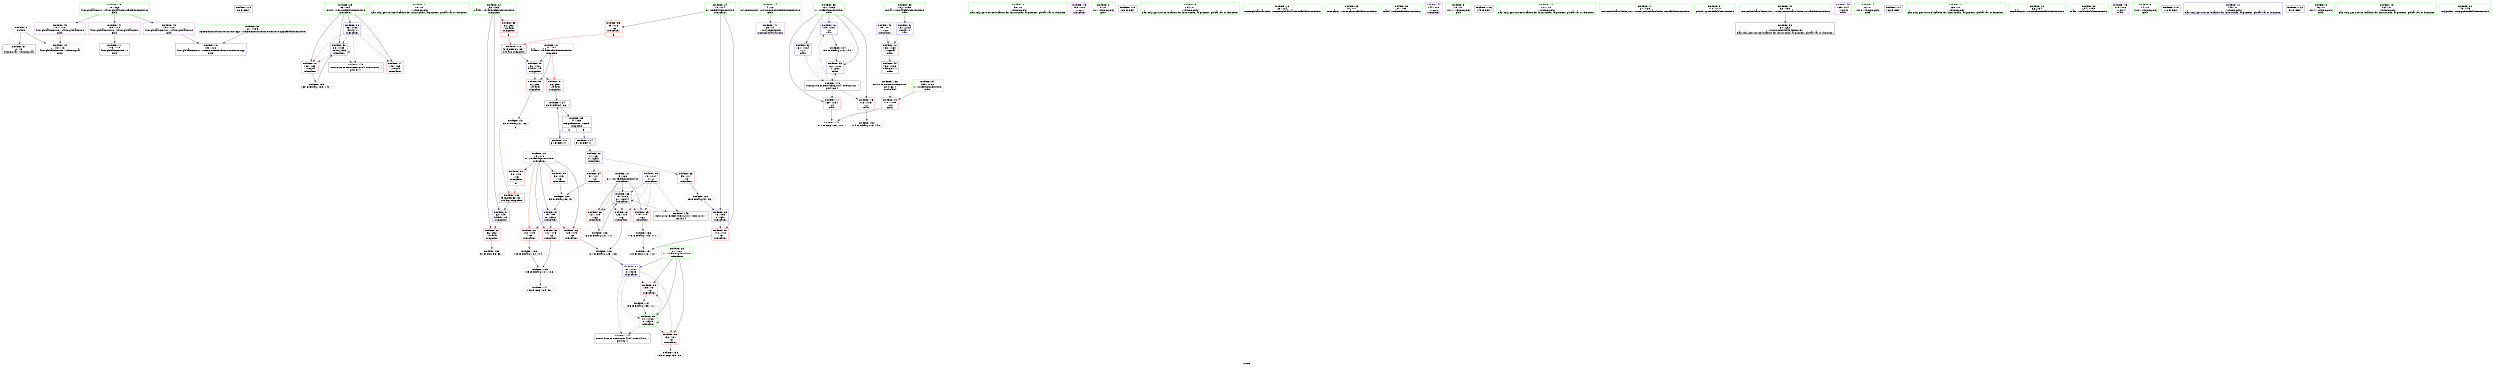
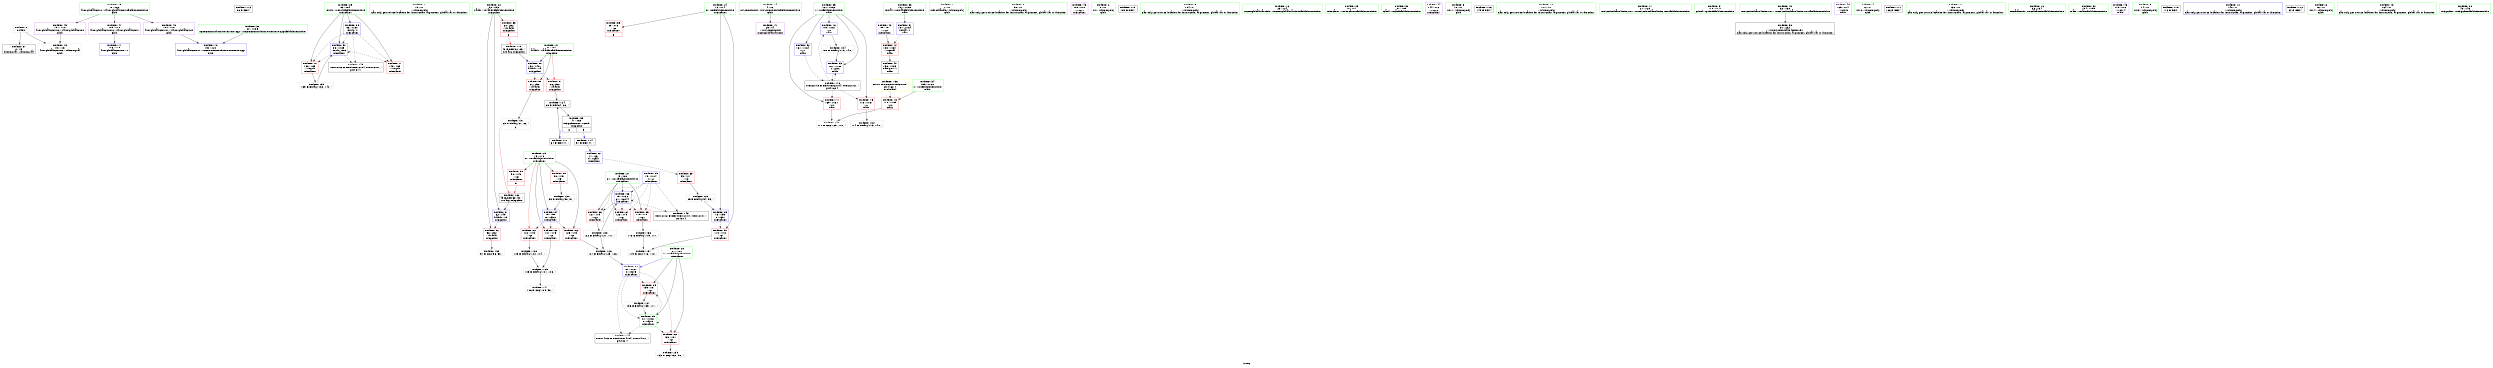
  digraph {
    label=SVFG
    node [color=green shape=record]
    edge [style=solid]
    n1 [color=grey label="{NodeID: 0\nNullPtr}"]
    n2 [color=black label="{NodeID: 37\n2\<--3\ndummyVal\<--dummyVal\n}"]
    n3 [color=blue label="{NodeID: 79\n191\<--3\nllvm.global_ctors_2\<--dummyVal\nGlob }" style=dotted]
    n4 [color=black label="{NodeID: 173\n86 = PHI()\n}"]
    n5 [color=blue label="{NodeID: 90\n83\<--139\nresult\<--inc\n_Z5scasev\n}"]
    n6 [color=red label="{NodeID: 70\n138\<--83\n\<--result\n_Z5scasev\n}"]
    n7 [color=red label="{NodeID: 71\n143\<--83\n\<--result\n_Z5scasev\n}"]
    n8 [color=black label="{NodeID: 145\nMR_16V_2 = PHI(MR_16V_4, MR_16V_1, )\npts\{84 \}\n}"]
    n9 [color=grey label="{NodeID: 135\n139 = Binary(138, 140, )\n}"]
    n10 [label="{NodeID: 7\n19\<--1\n\<--dummyObj\nCan only get source location for instruction, argument, global var or function.}"]
    n11 [color=black label="{NodeID: 180\n49 = PHI(63, 90, )\n1st arg _Z3gcdxx }"]
    n12 [color=blue label="{NodeID: 81\n52\<--49\nb.addr\<--b\n_Z3gcdxx\n}"]
    n13 [color=red label="{NodeID: 52\n56\<--52\n\<--b.addr\n_Z3gcdxx\n}"]
    n14 [color=grey label="{NodeID: 138\n57 = cmp(56, 58, )\n}"]
    n15 [color=red label="{NodeID: 53\n60\<--52\n\<--b.addr\n_Z3gcdxx\n|{<s0>3}}"]
    n16 [color=black label="{NodeID: 179\n48 = PHI(60, 89, )\n0th arg _Z3gcdxx }"]
    n17 [label="{NodeID: 14\n4\<--6\n_ZStL8__ioinit\<--_ZStL8__ioinit_field_insensitive\nGlob }"]
    n18 [color=purple label="{NodeID: 41\n29\<--4\n\<--_ZStL8__ioinit\n__cxx_global_var_init\n}"]
    n19 [label="{NodeID: 21\n50\<--51\na.addr\<--a.addr_field_insensitive\n_Z3gcdxx\n}"]
    n20 [color=red label="{NodeID: 50\n61\<--50\n\<--a.addr\n_Z3gcdxx\n}"]
    n21 [color=red label="{NodeID: 51\n66\<--50\n\<--a.addr\n_Z3gcdxx\n}"]
    n22 [color=blue label="{NodeID: 80\n50\<--48\na.addr\<--a\n_Z3gcdxx\n}"]
    n23 [color=grey label="{NodeID: 131\n63 = Binary(61, 62, )\n|{<s0>3}}"]
    n24 [color=black label="{NodeID: 124\n68 = PHI(64, 66, )\n}"]
    n25 [color=black label="{NodeID: 39\n47\<--68\n_Z3gcdxx_ret\<--cond\n_Z3gcdxx\n|{<s0>3|<s1>5}}"]
    n26 [label="{NodeID: 28\n81\<--82\nx\<--x_field_insensitive\n_Z5scasev\n}"]
    n27 [color=red label="{NodeID: 68\n132\<--81\n\<--x\n_Z5scasev\n}"]
    n28 [color=red label="{NodeID: 69\n135\<--81\n\<--x\n_Z5scasev\n}"]
    n29 [color=blue label="{NodeID: 87\n81\<--127\nx\<--div5\n_Z5scasev\n}"]
    n30 [label="{NodeID: 89\n81\<--136\nx\<--div9\n_Z5scasev\n}"]
    n31 [color=grey label="{NodeID: 139\n133 = cmp(132, 58, )\n}"]
    n32 [color=grey label="{NodeID: 127\n136 = Binary(135, 117, )\n}"]
    n33 [color=black label="{NodeID: 144\nMR_14V_2 = PHI(MR_14V_4, MR_14V_1, )\npts\{82 \}\n}"]
    n34 [label="{NodeID: 35\n161\<--162\nz\<--z_field_insensitive\nmain\n}"]
    n35 [color=red label="{NodeID: 74\n169\<--161\n\<--z\nmain\n}"]
    n36 [color=red label="{NodeID: 75\n173\<--161\n\<--z\nmain\n}"]
    n37 [color=blue label="{NodeID: 76\n179\<--161\n\<--z\nmain\n}"]
    n38 [color=blue label="{NodeID: 92\n161\<--164\nz\<--\nmain\n}"]
    n39 [color=blue label="{NodeID: 93\n161\<--180\nz\<--inc\nmain\n}"]
    n40 [color=grey label="{NodeID: 140\n171 = cmp(169, 170, )\n}"]
    n41 [color=grey label="{NodeID: 132\n174 = Binary(173, 140, )\n}"]
    n42 [color=grey label="{NodeID: 134\n180 = Binary(179, 140, )\n}"]
    n43 [color=black label="{NodeID: 146\nMR_22V_3 = PHI(MR_22V_4, MR_22V_2, )\npts\{162 \}\n}"]
    n44 [color=grey label="{NodeID: 125\n95 = Binary(94, 93, )\n}"]
    n45 [color=blue label="{NodeID: 83\n73\<--95\nP\<--div\n_Z5scasev\n}"]
    n46 [color=red label="{NodeID: 57\n118\<--73\n\<--P\n_Z5scasev\n}"]
    n47 [color=grey label="{NodeID: 137\n119 = cmp(116, 118, )\n}"]
    n48 [color=purple label="{NodeID: 42\n85\<--8\n\<--.str\n_Z5scasev\n}"]
    n49 [color=red label="{NodeID: 72\n183\<--157\n\<--retval\nmain\n}"]
    n50 [color=purple label="{NodeID: 49\n191\<--18\nllvm.global_ctors_2\<--llvm.global_ctors\nGlob }"]
    n51 [color=red label="{NodeID: 63\n93\<--77\n\<--d\n_Z5scasev\n}"]
    n52 [color=blue label="{NodeID: 77\n189\<--19\nllvm.global_ctors_0\<--\nGlob }"]
    n53 [color=blue label="{NodeID: 84\n75\<--99\nQ\<--div2\n_Z5scasev\n}"]
    n54 [color=red label="{NodeID: 60\n101\<--75\n\<--Q\n_Z5scasev\n}"]
    n55 [color=red label="{NodeID: 61\n102\<--75\n\<--Q\n_Z5scasev\n}"]
    n56 [color=red label="{NodeID: 62\n125\<--75\n\<--Q\n_Z5scasev\n}"]
    n57 [color=grey label="{NodeID: 129\n105 = Binary(101, 103, )\n}"]
    n58 [color=grey label="{NodeID: 128\n103 = Binary(102, 104, )\n}"]
    n59 [color=grey label="{NodeID: 126\n127 = Binary(125, 126, )\n}"]
    n60 [color=grey label="{NodeID: 141\n106 = cmp(105, 58, )\n}"]
+   n61 [label="{NodeID: 1\n7\<--1\n__dso_handle\<--dummyObj\nGlob }"]
    n62 [color=black label="{NodeID: 174\n91 = PHI(47, )\n}"]
    n63 [color=blue label="{NodeID: 82\n77\<--91\nd\<--call1\n_Z5scasev\n}"]
-   n64 [color=red label="{NodeID: 64\n97\<--77\n\<--d\n_Z5scasev\n}"]
    n65 [color=grey label="{NodeID: 130\n99 = Binary(98, 97, )\n}"]
    n66 [color=blue label="{NodeID: 91\n157\<--164\nretval\<--\nmain\n}"]
    n67 [color=black label="{NodeID: 40\n156\<--183\nmain_ret\<--\nmain\n}"]
    n68 [label="{NodeID: 8\n58\<--1\n\<--dummyObj\nCan only get source location for instruction, argument, global var or function.}"]
    n69 [label="{NodeID: 15\n18\<--22\nllvm.global_ctors\<--llvm.global_ctors_field_insensitive\nGlob }"]
    n70 [color=purple label="{NodeID: 47\n189\<--18\nllvm.global_ctors_0\<--llvm.global_ctors\nGlob }"]
    n71 [color=purple label="{NodeID: 48\n190\<--18\nllvm.global_ctors_1\<--llvm.global_ctors\nGlob }"]
    n72 [color=blue label="{NodeID: 78\n190\<--20\nllvm.global_ctors_1\<--_GLOBAL__sub_I_voover_0_0.cpp\nGlob }"]
    n73 [label="{NodeID: 22\n52\<--53\nb.addr\<--b.addr_field_insensitive\n_Z3gcdxx\n}"]
    n74 [label="{NodeID: 29\n83\<--84\nresult\<--result_field_insensitive\n_Z5scasev\n}"]
    n75 [color=blue label="{NodeID: 88\n83\<--130\nresult\<--\n_Z5scasev\n}"]
    n76 [label="{NodeID: 36\n20\<--185\n_GLOBAL__sub_I_voover_0_0.cpp\<--_GLOBAL__sub_I_voover_0_0.cpp_field_insensitive\n}"]
    n77 [color=purple label="{NodeID: 43\n108\<--10\n\<--.str.1\n_Z5scasev\n}"]
    n78 [color=grey label="{NodeID: 133\n122 = Binary(121, 117, )\n}"]
    n79 [color=blue label="{NodeID: 86\n79\<--122\np1\<--mul4\n_Z5scasev\n}"]
    n80 [color=red label="{NodeID: 65\n115\<--79\n\<--p1\n_Z5scasev\n}"]
    n81 [color=red label="{NodeID: 66\n121\<--79\n\<--p1\n_Z5scasev\n}"]
    n82 [color=red label="{NodeID: 67\n126\<--79\n\<--p1\n_Z5scasev\n}"]
    n83 [color=black label="{NodeID: 143\nMR_12V_2 = PHI(MR_12V_4, MR_12V_1, )\npts\{80 \}\n}"]
    n84 [color=grey label="{NodeID: 136\n116 = Binary(115, 117, )\n}"]
    n85 [color=blue label="{NodeID: 85\n79\<--104\np1\<--\n_Z5scasev\n}"]
    n86 [label="{NodeID: 2\n8\<--1\n.str\<--dummyObj\nGlob }"]
    n87 [color=black label="{NodeID: 175\n109 = PHI()\n}"]
    n88 [label="{NodeID: 9\n104\<--1\n\<--dummyObj\nCan only get source location for instruction, argument, global var or function.}"]
    n89 [label="{NodeID: 16\n23\<--24\n__cxx_global_var_init\<--__cxx_global_var_init_field_insensitive\n}"]
    n90 [label="{NodeID: 23\n70\<--71\n_Z5scasev\<--_Z5scasev_field_insensitive\n}"]
    n91 [label="{NodeID: 30\n87\<--88\nscanf\<--scanf_field_insensitive\n}"]
    n92 [color=purple label="{NodeID: 44\n144\<--12\n\<--.str.2\n_Z5scasev\n}"]
    n93 [color=black label="{NodeID: 171\n64 = PHI(47, )\n}"]
    n94 [color=red label="{NodeID: 58\n90\<--75\n\<--Q\n_Z5scasev\n|{<s0>5}}"]
    n95 [label="{NodeID: 3\n10\<--1\n.str.1\<--dummyObj\nGlob }"]
    n96 [color=black label="{NodeID: 176\n145 = PHI()\n}"]
    n97 [label="{NodeID: 10\n117\<--1\n\<--dummyObj\nCan only get source location for instruction, argument, global var or function.}"]
    n98 [label="{NodeID: 17\n27\<--28\n_ZNSt8ios_base4InitC1Ev\<--_ZNSt8ios_base4InitC1Ev_field_insensitive\n}"]
    n99 [label="{NodeID: 24\n73\<--74\nP\<--P_field_insensitive\n_Z5scasev\n}"]
    n100 [color=red label="{NodeID: 55\n89\<--73\n\<--P\n_Z5scasev\n|{<s0>5}}"]
    n101 [label="{NodeID: 31\n110\<--111\nprintf\<--printf_field_insensitive\n}"]
    n102 [color=black label="{NodeID: 38\n31\<--32\n\<--_ZNSt8ios_base4InitD1Ev\nCan only get source location for instruction, argument, global var or function.}"]
    n103 [color=purple label="{NodeID: 45\n165\<--14\n\<--.str.3\nmain\n}"]
    n104 [color=red label="{NodeID: 59\n98\<--75\n\<--Q\n_Z5scasev\n}"]
    n105 [color=yellow label="{NodeID: 156\n20V_1 = ENCHI(MR_20V_0)\npts\{160 \}\nFun[main]}" style=double]
    n106 [color=red label="{NodeID: 73\n170\<--159\n\<--Z\nmain\n}"]
    n107 [label="{NodeID: 4\n12\<--1\n.str.2\<--dummyObj\nGlob }"]
    n108 [color=black label="{NodeID: 177\n166 = PHI()\n}"]
    n109 [label="{NodeID: 11\n130\<--1\n\<--dummyObj\nCan only get source location for instruction, argument, global var or function.}"]
    n110 [label="{NodeID: 18\n33\<--34\n__cxa_atexit\<--__cxa_atexit_field_insensitive\n}"]
    n111 [label="{NodeID: 25\n75\<--76\nQ\<--Q_field_insensitive\n_Z5scasev\n}"]
    n112 [label="{NodeID: 32\n154\<--155\nmain\<--main_field_insensitive\n}"]
    n113 [color=purple label="{NodeID: 46\n175\<--16\n\<--.str.4\nmain\n}"]
    n114 [label="{NodeID: 5\n14\<--1\n.str.3\<--dummyObj\nGlob }"]
    n115 [color=black label="{NodeID: 178\n176 = PHI()\n}"]
    n116 [color=blue label="{NodeID: 12\n140\<--1\n\<--dummyObj\nCan only get source location for instruction, argument, global var or function.}"]
    n117 [label="{NodeID: 19\n32\<--38\n_ZNSt8ios_base4InitD1Ev\<--_ZNSt8ios_base4InitD1Ev_field_insensitive\n}"]
    n118 [label="{NodeID: 33\n157\<--158\nretval\<--retval_field_insensitive\nmain\n}"]
    n119 [color=black label="{NodeID: 172\n30 = PHI()\n}"]
    n120 [label="{NodeID: 6\n16\<--1\n.str.4\<--dummyObj\nGlob }"]
    n121 [label="{NodeID: 13\n164\<--1\n\<--dummyObj\nCan only get source location for instruction, argument, global var or function.}"]
    n122 [label="{NodeID: 20\n45\<--46\n_Z3gcdxx\<--_Z3gcdxx_field_insensitive\n}"]
    n123 [label="{NodeID: 27\n79\<--80\np1\<--p1_field_insensitive\n_Z5scasev\n}"]
    n124 [label="{NodeID: 34\n159\<--160\nZ\<--Z_field_insensitive\nmain\n}"]
    n1 -> n2
    n1 -> n3
    n5 -> n5 [style=dashed]
    n5 -> n6 [style=dashed]
+   n5 -> n7 [style=dashed]
    n5 -> n8 [style=dashed]
    n6 -> n9
    n9 -> n5
    n11 -> n12
    n12 -> n13 [style=dashed]
    n13 -> n14
    n15 -> n16 [color=red tailport=s0]
    n16 -> n22
    n17 -> n18
    n19 -> n20
    n19 -> n21 [color=red]
    n19 -> n22
    n20 -> n23
    n21 -> n24
    n22 -> n20 [style=dashed]
    n22 -> n21 [style=dashed]
    n23 -> n11 [color=red tailport=s0]
    n24 -> n25
    n25 -> n62 [color=blue tailport=s1]
    n25 -> n93 [color=blue tailport=s0]
    n26 -> n27
    n26 -> n28
    n26 -> n29 [color=blue]
    n26 -> n30
    n27 -> n31
    n28 -> n32
    n29 -> n27 [style=dashed]
    n29 -> n28 [style=dashed]
    n29 -> n30 [style=dashed]
    n29 -> n33 [style=dashed]
    n30 -> n27 [style=dashed]
    n30 -> n28 [style=dashed]
    n30 -> n30 [style=dashed]
    n30 -> n33 [style=dashed]
    n32 -> n30
    n34 -> n35
    n34 -> n36
    n34 -> n37
    n34 -> n38
    n34 -> n39
    n35 -> n40
    n36 -> n41
    n37 -> n42
    n38 -> n43 [style=dashed]
    n39 -> n43 [style=dashed]
    n42 -> n39
    n43 -> n35 [style=dashed]
    n43 -> n36 [style=dashed]
    n43 -> n37 [style=dashed]
    n43 -> n39 [style=dashed]
    n44 -> n45
    n45 -> n46 [style=dashed]
    n46 -> n47
    n48 -> n49
    n49 -> n67
    n50 -> n3
    n51 -> n44
    n53 -> n54 [style=dashed]
    n53 -> n55 [style=dashed]
    n53 -> n56 [style=dashed]
    n54 -> n57
    n55 -> n58
    n56 -> n59
    n57 -> n60
    n58 -> n57
    n59 -> n29
    n62 -> n63
    n63 -> n51 [style=dashed]
-   n63 -> n64 [style=dashed]
-   n64 -> n65
    n65 -> n53
    n66 -> n49 [style=dashed]
    n69 -> n50
    n69 -> n70
    n69 -> n71
    n70 -> n52
    n71 -> n72
    n73 -> n12
    n73 -> n13
    n73 -> n15
    n74 -> n5
    n74 -> n6
    n74 -> n7
    n74 -> n75
    n75 -> n5 [style=dashed]
    n75 -> n6 [style=dashed]
    n75 -> n7 [style=dashed]
    n75 -> n8 [style=dashed]
    n76 -> n72
    n78 -> n79
    n79 -> n79 [style=dashed]
    n79 -> n80 [style=dashed]
    n79 -> n81 [style=dashed]
    n79 -> n82 [style=dashed]
    n79 -> n83 [style=dashed]
    n80 -> n84
    n81 -> n78
-   n82 -> n59
+   n78 -> n59
    n84 -> n47
    n85 -> n79 [style=dashed]
    n85 -> n80 [style=dashed]
    n85 -> n81 [style=dashed]
    n85 -> n82 [style=dashed]
    n85 -> n83 [style=dashed]
    n93 -> n24
    n94 -> n11 [color=red tailport=s0]
    n99 -> n45
    n99 -> n46
    n99 -> n100
-   n100 -> n16 [color=red tailport=s0]
    n104 -> n65
    n105 -> n106 [style=dashed]
    n106 -> n40
    n111 -> n53
    n111 -> n54
    n111 -> n55 [color=red]
    n111 -> n56
    n111 -> n94
    n111 -> n104
    n117 -> n102
    n118 -> n66
    n123 -> n79
-   n123 -> n80 [color=blue]
+   n123 -> n80
    n123 -> n81
    n123 -> n82
    n124 -> n106
  }
